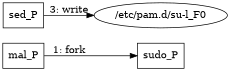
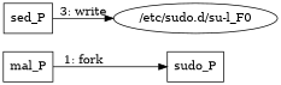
  digraph {
    engine=neato
    fixedsize=false
    fontsize=10
    nodesep=0.3
    rankdir=LR
    ranksep=0
    splines=true
    node [node_type=Process shape=box]
    mal_P
    sudo_P
-   "/etc/pam.d/su-l_F0" [node_type=File shape=ellipse]
+   "/etc/pam.d/su-l_F0" [node_type=File shape=ellipse label="/etc/sudo.d/su-l_F0"]
    sed_P
    mal_P -> sudo_P [label="1: fork"]
    sed_P -> "/etc/pam.d/su-l_F0" [label="3: write"]
  }
